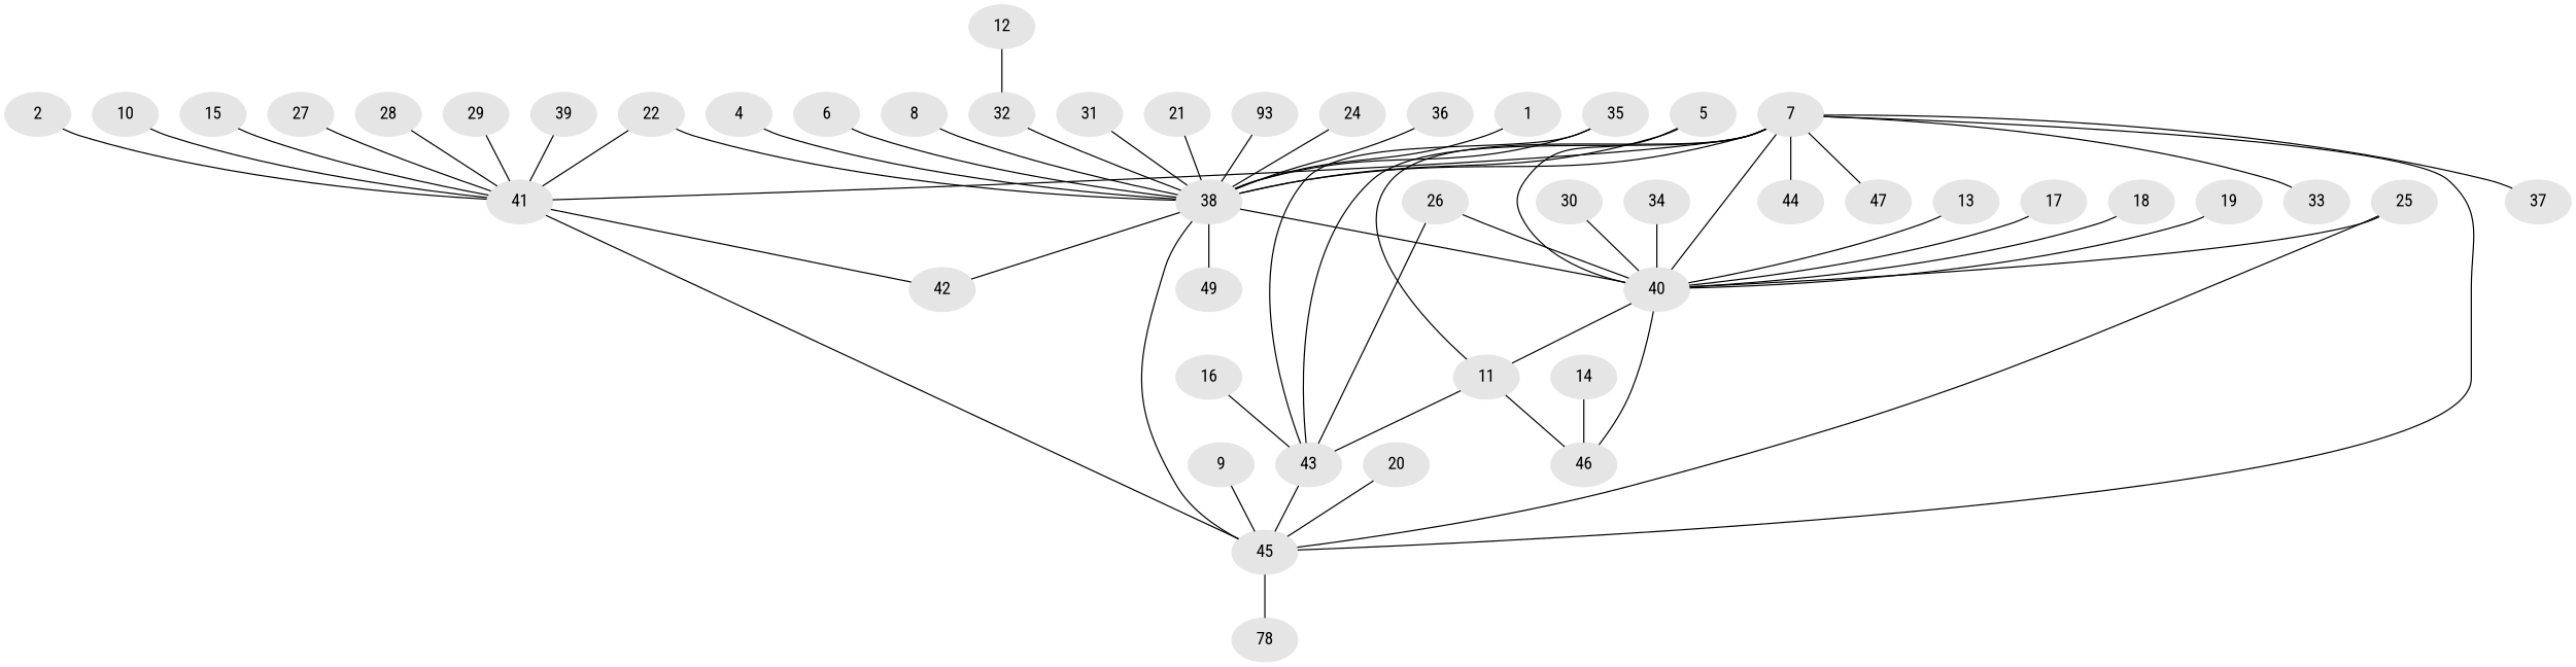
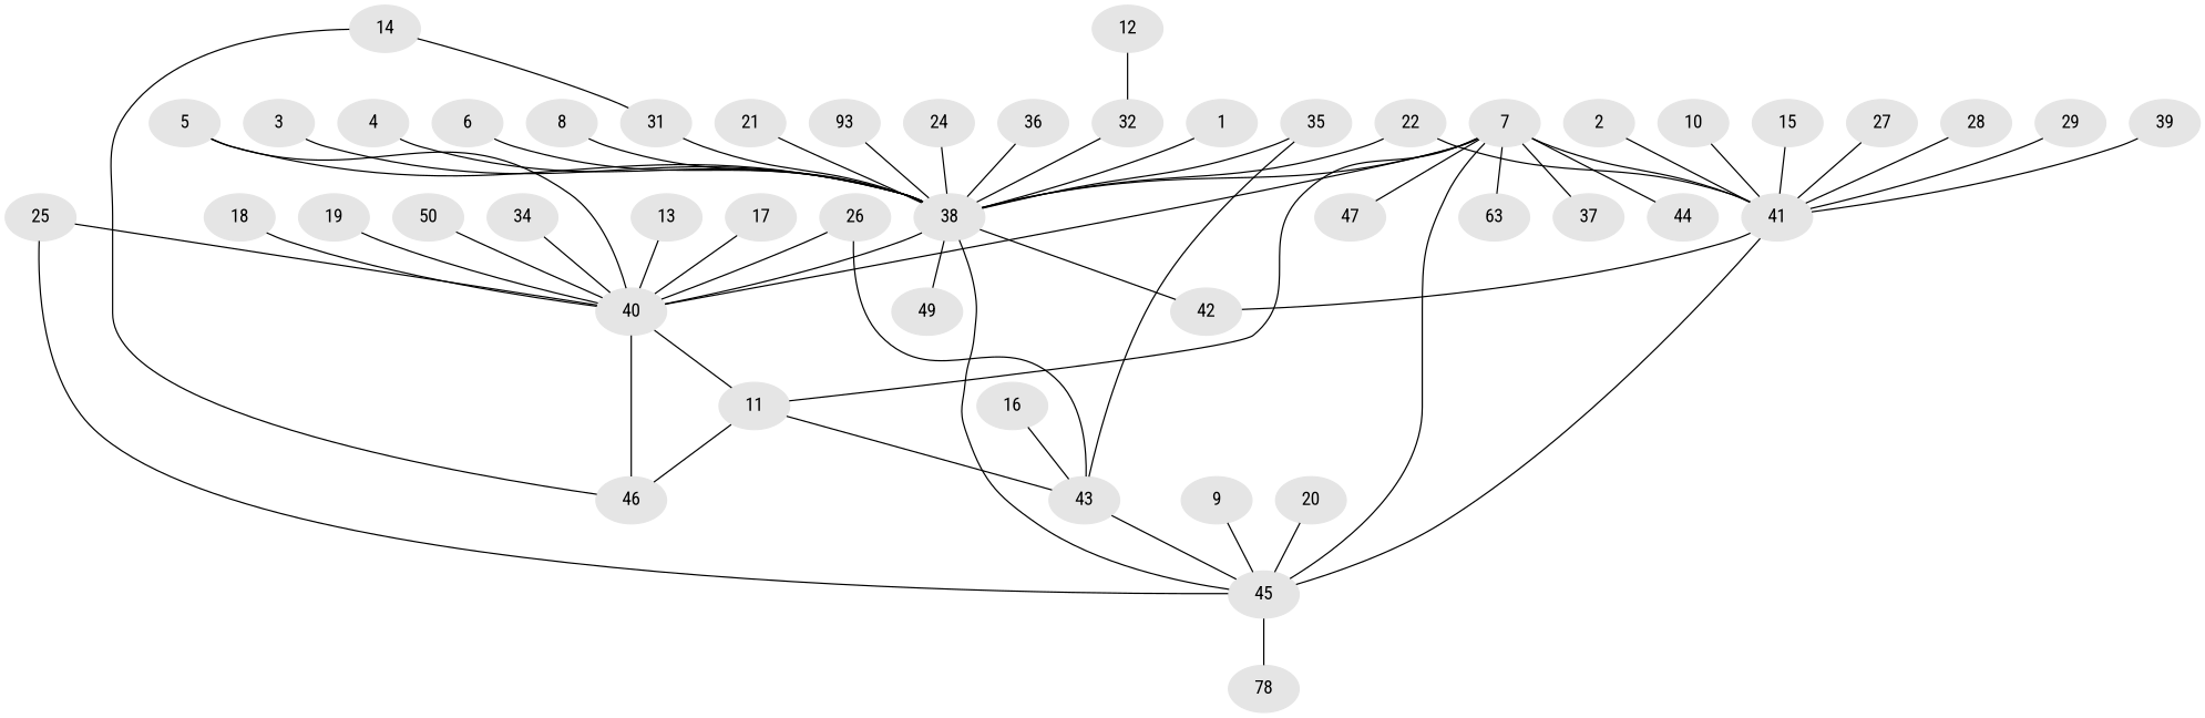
  graph {
    fontname="Roboto Condensed"
    node [color=gray90 fontname="Roboto Condensed" style=filled]
    edge [fontname="Roboto Condensed" weight=1.0]
    1
    38
    40
    45
    42
    49
    2
    41
+   3
    4
    5
    11
    46
    6
    7
-   33
+   33 [label=63]
    37
    43
    44
    47
    n21 [label=78]
    8
    9
    10
    12
    32
    13
    14
    31
    15
    16
    17
    18
    19
    20
    21
    22
    n38 [label=93]
    24
    25
    26
    27
    28
    29
-   30
+   30 [label=50]
    34
    35
    36
    39
    1 -- 38
    38 -- 40
    38 -- 45
    38 -- 42
    38 -- 49
    40 -- 11
    40 -- 46
    45 -- n21
    2 -- 41
    41 -- 45 [weight=2.0]
    41 -- 42
+   3 -- 38
    4 -- 38
    5 -- 38
    5 -- 40
    11 -- 46
    11 -- 43
    6 -- 38
    7 -- 38 [weight=3.0]
    7 -- 40
    7 -- 45
    7 -- 41
    7 -- 11
    7 -- 33
    7 -- 37
-   7 -- 43
    7 -- 44
    7 -- 47
    43 -- 45
    8 -- 38
    9 -- 45
    10 -- 41
    12 -- 32
    32 -- 38
    13 -- 40
    14 -- 46
+   14 -- 31
    31 -- 38 [weight=2.0]
    15 -- 41
    16 -- 43
    17 -- 40
    18 -- 40
    19 -- 40
    20 -- 45
    21 -- 38
    22 -- 38
    22 -- 41
    n38 -- 38
    24 -- 38
    25 -- 40
    25 -- 45
    26 -- 40
    26 -- 43
    27 -- 41
    28 -- 41
    29 -- 41
    30 -- 40
    34 -- 40
    35 -- 38 [weight=2.0]
    35 -- 43
    36 -- 38
    39 -- 41
  }
